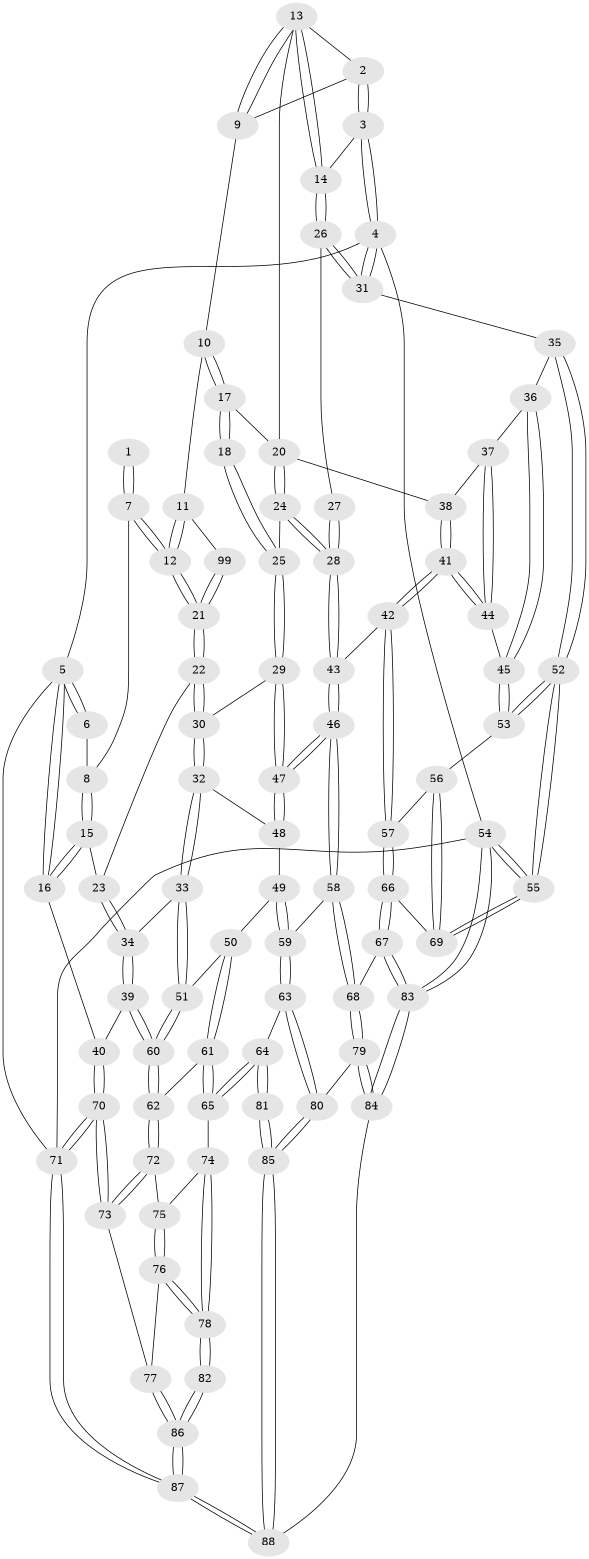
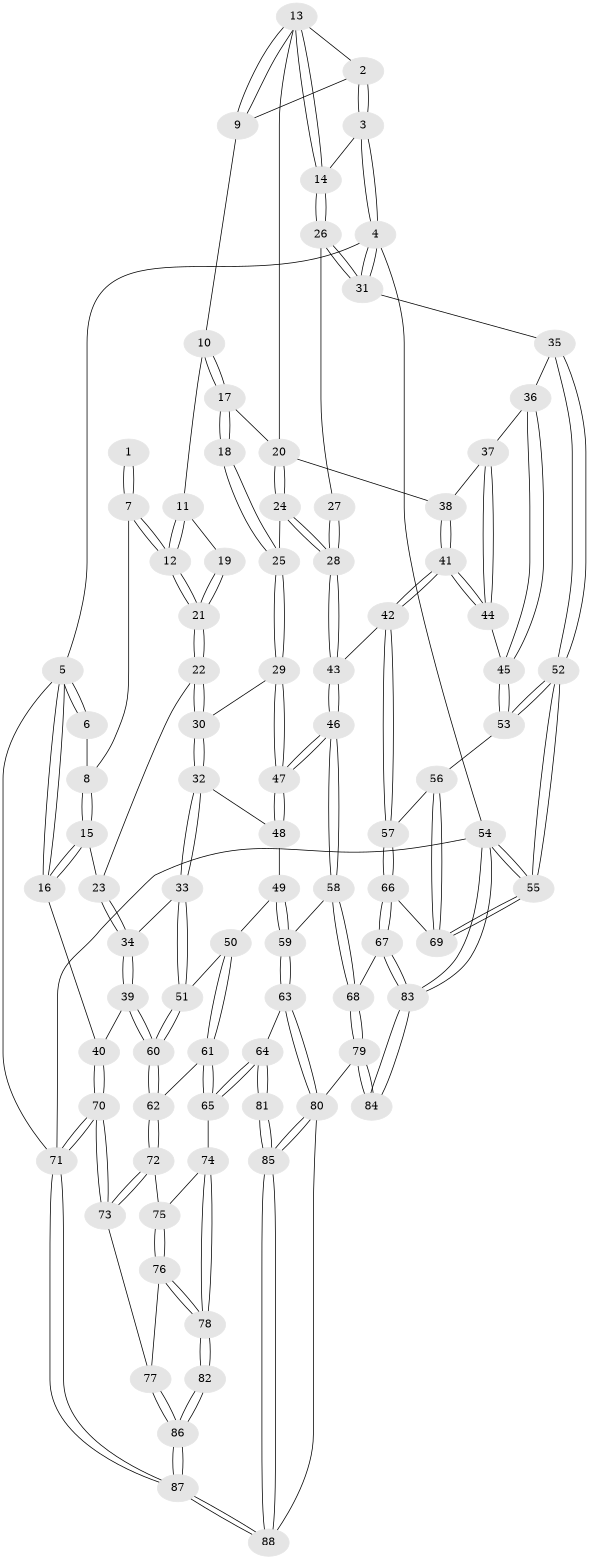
  graph {
    node [color=gray90 style=filled]
    1
    7
    2
    3
    9
    8
    12
    4
    14
    10
    13
    5
    31
    54
    26
    6
    16
    71
    35
    55
    83
    40
    87
    15
    21
    23
    11
    17
    20
-   19 [label=99]
+   19
    18
    22
    24
    38
    27
    34
    70
    25
    29
    28
    30
    32
    39
    43
    47
    41
    46
    48
    33
    36
    52
    51
    49
    60
    37
    45
    53
    44
    42
    62
    73
    57
    66
    58
    56
    59
    68
    50
    61
    63
    65
    69
    84
    67
    79
    64
    80
    72
    74
    75
    81
    85
    78
    77
    88
    76
    86
    82
    1 -- 7
    1 -- 7
    7 -- 8
    7 -- 12
    7 -- 12
    2 -- 3
    2 -- 3
    2 -- 9
    3 -- 4
    3 -- 4
    3 -- 14
    9 -- 10
    9 -- 13
    9 -- 13
    8 -- 15
    8 -- 15
    12 -- 21
    12 -- 21
    4 -- 5
    4 -- 31
    4 -- 31
    4 -- 54
    14 -- 26
    14 -- 26
    10 -- 11
    10 -- 17
    10 -- 17
    13 -- 2
    13 -- 14
    13 -- 14
    13 -- 20
    5 -- 6
    5 -- 6
    5 -- 16
    5 -- 16
    5 -- 71
    31 -- 35
    54 -- 71
    54 -- 55
    54 -- 55
    54 -- 83
    54 -- 83
    26 -- 31
    26 -- 31
    26 -- 27
    6 -- 8
    16 -- 40
    71 -- 87
    71 -- 87
    35 -- 36
    35 -- 52
    35 -- 52
    55 -- 69
    55 -- 69
    83 -- 84
    83 -- 84
    40 -- 70
    40 -- 70
    87 -- 88
    87 -- 88
    15 -- 16
    15 -- 16
    15 -- 23
    21 -- 22
    21 -- 22
    23 -- 34
    23 -- 34
    11 -- 12
    11 -- 12
    11 -- 19
    17 -- 20
    17 -- 18
    17 -- 18
    20 -- 24
    20 -- 24
    20 -- 38
    19 -- 21
    19 -- 21
    18 -- 25
    18 -- 25
    22 -- 23
    22 -- 30
    22 -- 30
    24 -- 25
    24 -- 28
    24 -- 28
    38 -- 41
    38 -- 41
    27 -- 28
    27 -- 28
    34 -- 39
    34 -- 39
    70 -- 71
    70 -- 71
    70 -- 73
    70 -- 73
    25 -- 29
    25 -- 29
    29 -- 30
    29 -- 47
    29 -- 47
    28 -- 43
    28 -- 43
    30 -- 32
    30 -- 32
    32 -- 48
    32 -- 33
    32 -- 33
    39 -- 40
    39 -- 60
    39 -- 60
    43 -- 46
    43 -- 46
    47 -- 48
    47 -- 48
    41 -- 44
    41 -- 44
    41 -- 42
    41 -- 42
    46 -- 47
    46 -- 47
    46 -- 58
    46 -- 58
    48 -- 49
    33 -- 34
    33 -- 51
    33 -- 51
    36 -- 37
    36 -- 45
    36 -- 45
    52 -- 55
    52 -- 55
    52 -- 53
    52 -- 53
    51 -- 60
    51 -- 60
    49 -- 59
    49 -- 59
    49 -- 50
    60 -- 62
    60 -- 62
    37 -- 38
    37 -- 44
    37 -- 44
    45 -- 53
    45 -- 53
    53 -- 56
    44 -- 45
    42 -- 43
    42 -- 57
    42 -- 57
    62 -- 72
    62 -- 72
    73 -- 77
    57 -- 66
    57 -- 66
    66 -- 69
    66 -- 67
    66 -- 67
    58 -- 59
    58 -- 68
    58 -- 68
    56 -- 57
    56 -- 69
    56 -- 69
    59 -- 63
    59 -- 63
    68 -- 79
    68 -- 79
    50 -- 51
    50 -- 61
    50 -- 61
    61 -- 62
    61 -- 65
    61 -- 65
    63 -- 64
    63 -- 80
    63 -- 80
    65 -- 74
-   84 -- 88
+   80 -- 88
    67 -- 83
    67 -- 83
    67 -- 68
    79 -- 84
    79 -- 84
    79 -- 80
    64 -- 65
    64 -- 65
    64 -- 81
    64 -- 81
    80 -- 85
    80 -- 85
    72 -- 73
    72 -- 73
    72 -- 75
    74 -- 75
    74 -- 78
    74 -- 78
    75 -- 76
    75 -- 76
    81 -- 85
    81 -- 85
    85 -- 88
    85 -- 88
    78 -- 82
    78 -- 82
    77 -- 86
    77 -- 86
    76 -- 78
    76 -- 78
    76 -- 77
    86 -- 87
    86 -- 87
    82 -- 86
    82 -- 86
  }
